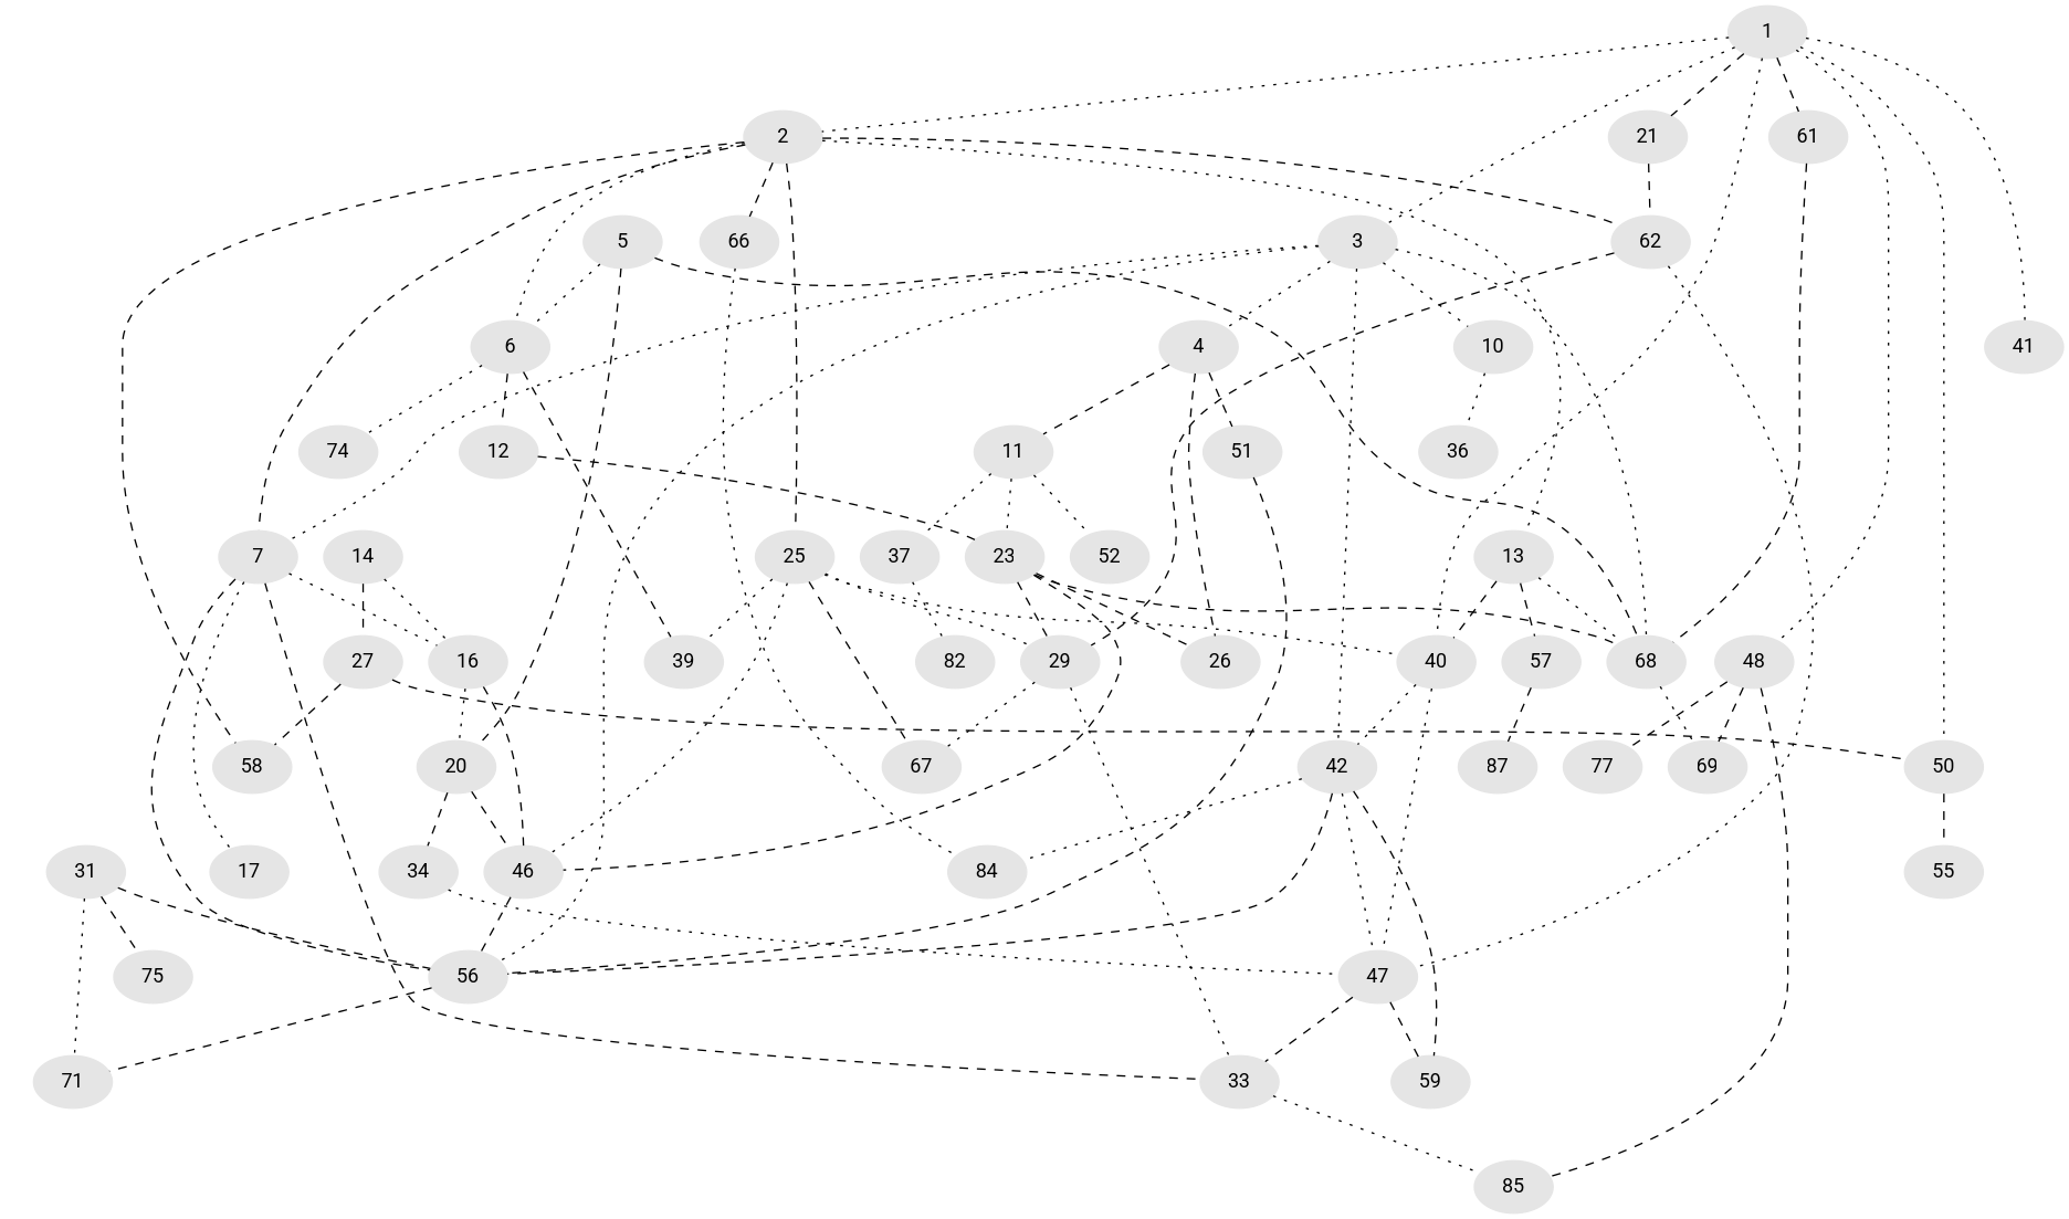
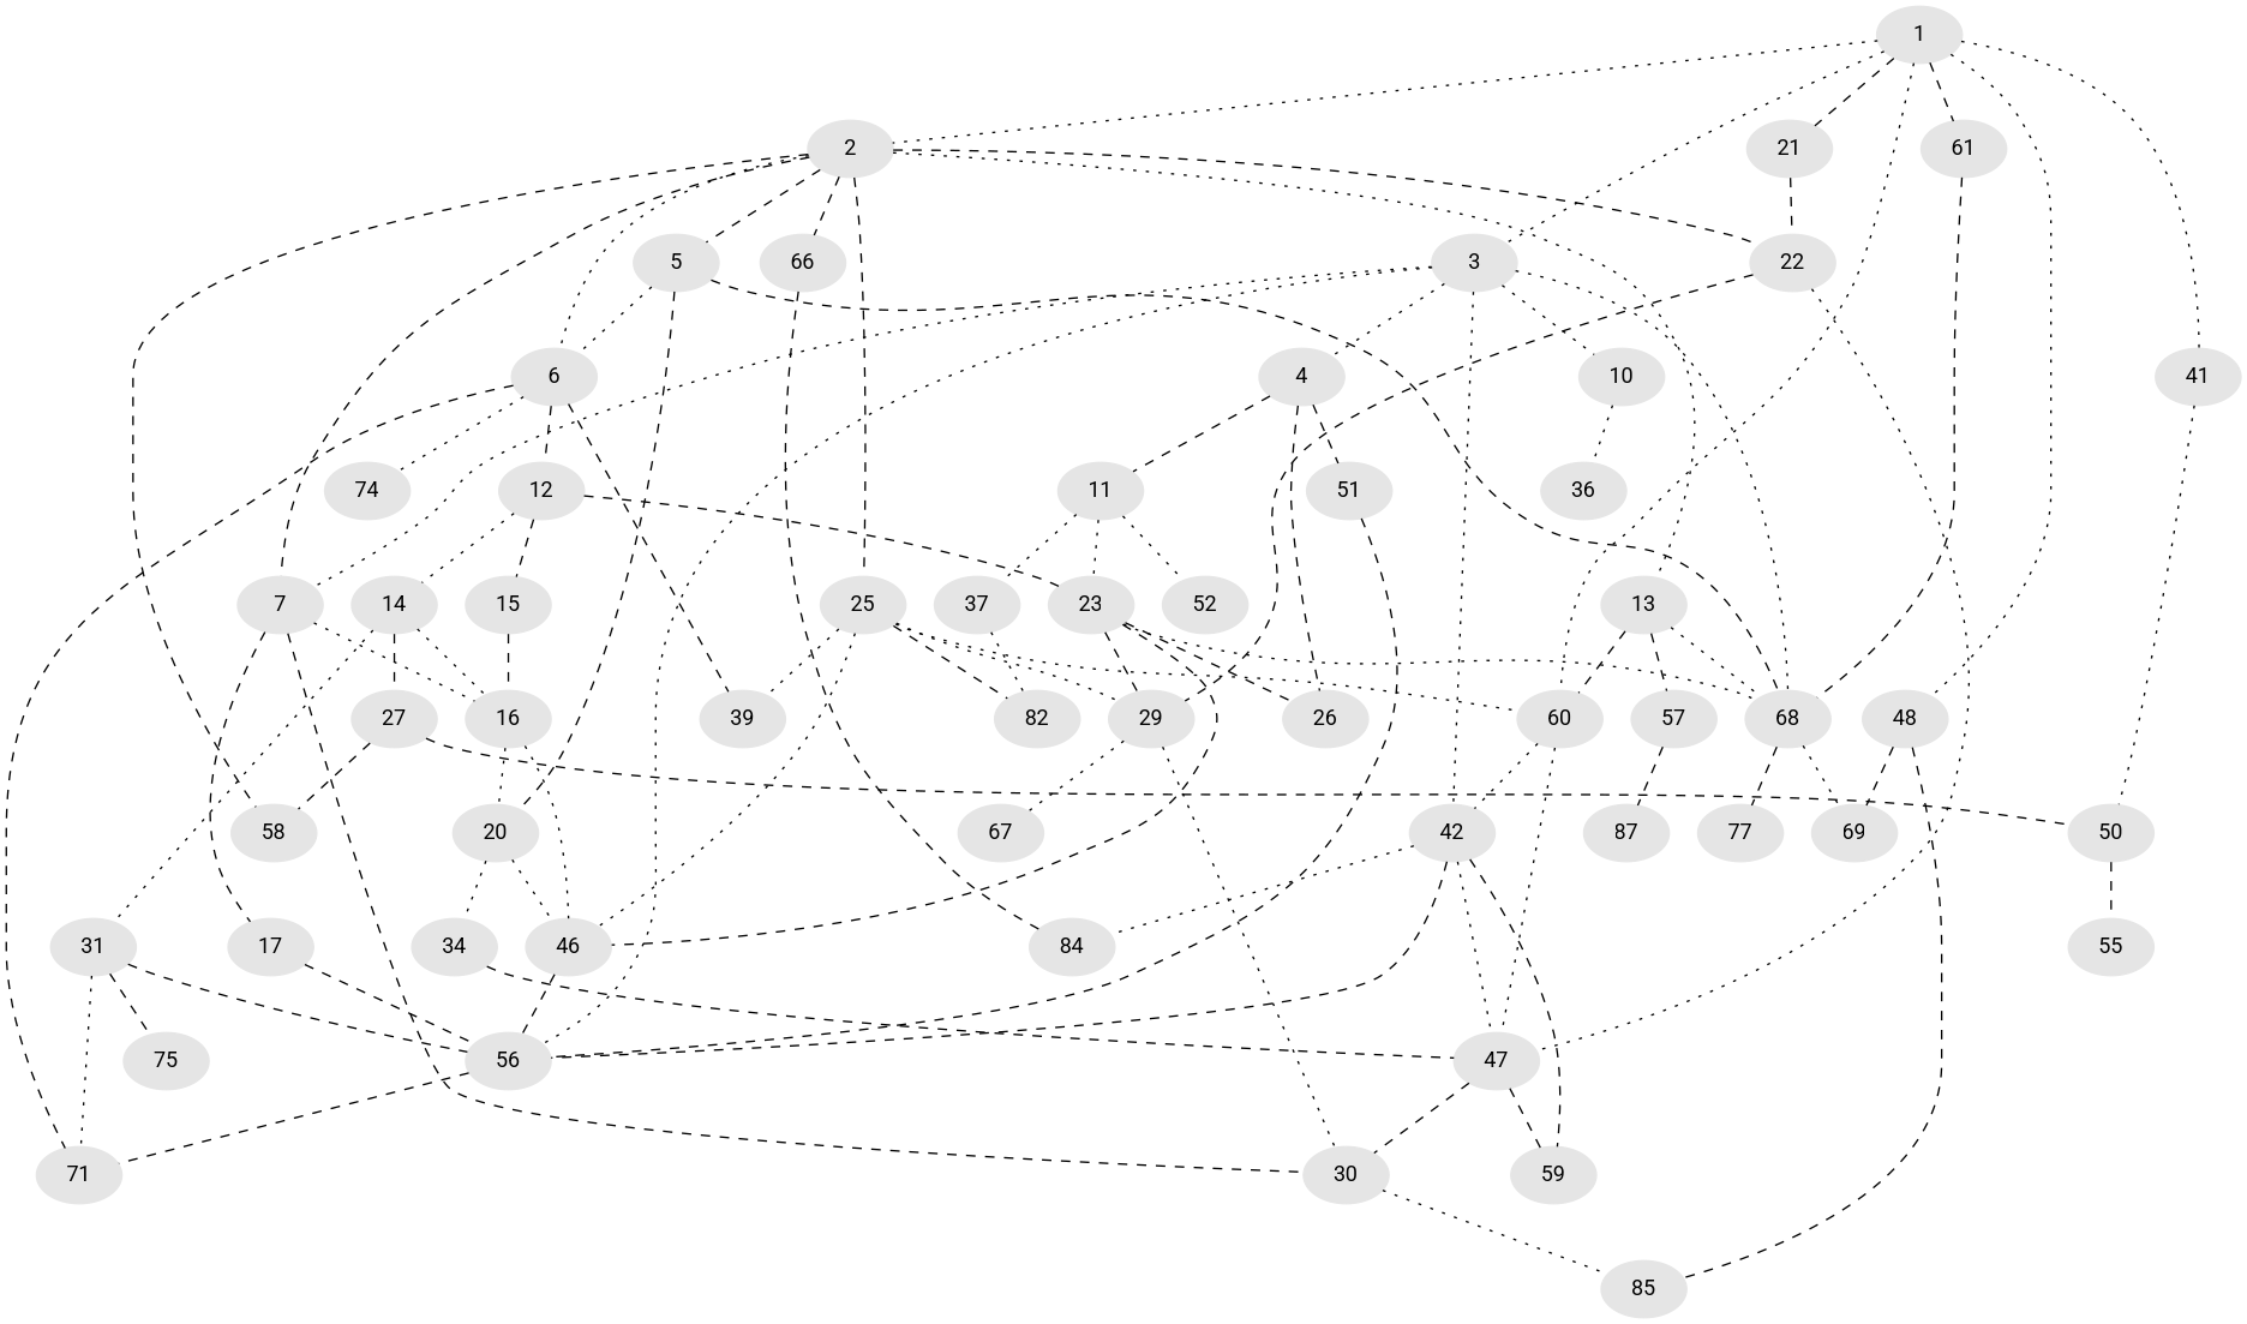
  graph {
    fontname=Roboto
    node [color=gray90 fontname=Roboto style=filled]
    edge [fontname=Roboto style=dashed]
    2 [super="+8"]
    5 [super="+28"]
    6 [super="+54"]
    7 [super="+62"]
    13 [super="+70"]
-   22 [super="+24" label=62]
+   22 [super="+24"]
    25 [super="+45"]
    58
    66
    1
    3 [super="+9"]
    21
-   40 [super="+83"]
+   40 [super="+83" label=60]
    41
    48 [super="+65"]
    50 [super="+76"]
    61
    4 [super="+43"]
    10
    42 [super="+80"]
    56 [super="+60"]
    68
    47 [super="+78"]
    85
    69
    77
    55
    20 [super="+32"]
    12 [super="+49"]
    39
    71 [super="+86"]
    74
    16 [super="+33"]
    17
-   30 [super="+44" label=33]
+   30 [super="+44"]
    57
    29 [super="+35"]
    46 [super="+53"]
    82
    84
    11 [super="+19"]
    26
    51 [super="+63"]
    36
    59
    23 [super="+79"]
    37
    52
    34
    14
+   15
    27
    31 [super="+64"]
    87
    75
    67 [super="+72"]
+   2 -- 5
    2 -- 6 [style=dotted]
    2 -- 7
    2 -- 13 [style=dotted]
    2 -- 22 [weight=2]
    2 -- 25
    2 -- 58
    2 -- 66
    5 -- 6 [style=dotted]
    5 -- 68
    5 -- 20
    6 -- 12
    6 -- 39
+   6 -- 71
    6 -- 74 [style=dotted]
-   7 -- 56
+   17 -- 56
    7 -- 16 [style=dotted]
-   7 -- 17 [style=dotted]
+   7 -- 17
    7 -- 30
    13 -- 40
    13 -- 68 [style=dotted]
    13 -- 57
    22 -- 47 [style=dotted]
    22 -- 29
    25 -- 40 [style=dotted]
    25 -- 39 [style=dotted]
    25 -- 29 [style=dotted]
    25 -- 46 [style=dotted]
-   25 -- 67
-   66 -- 84 [style=dotted]
+   25 -- 82
+   66 -- 84
    1 -- 2 [style=dotted]
    1 -- 3 [style=dotted]
    1 -- 21
    1 -- 40 [style=dotted]
    1 -- 41 [style=dotted]
    1 -- 48 [style=dotted]
-   1 -- 50 [style=dotted]
+   41 -- 50 [style=dotted]
    1 -- 61
    3 -- 7 [style=dotted]
    3 -- 4 [style=dotted]
    3 -- 10 [style=dotted]
    3 -- 42 [style=dotted]
    3 -- 56 [style=dotted]
    3 -- 68 [style=dotted]
    21 -- 22
    40 -- 42 [style=dotted]
    40 -- 47 [style=dotted]
    48 -- 85
    48 -- 69
-   48 -- 77
+   68 -- 77
    50 -- 55
    61 -- 68
    4 -- 11
    4 -- 26
    4 -- 51
    10 -- 36 [style=dotted]
    42 -- 56
    42 -- 47 [style=dotted]
    42 -- 84 [style=dotted]
    42 -- 59
    56 -- 71
    68 -- 69 [style=dotted]
    47 -- 30
    47 -- 59
-   20 -- 46
-   20 -- 34
+   20 -- 46 [style=dotted]
+   20 -- 34 [style=dotted]
    12 -- 23
+   12 -- 14 [style=dotted]
+   12 -- 15
    16 -- 20 [style=dotted]
-   16 -- 46
+   16 -- 46 [style=dotted]
    30 -- 85 [style=dotted]
    57 -- 87
    29 -- 30 [style=dotted]
    29 -- 67 [style=dotted]
    46 -- 56
    11 -- 23 [style=dotted]
    11 -- 37 [style=dotted]
    11 -- 52 [style=dotted]
    51 -- 56
-   23 -- 68
+   23 -- 68 [style=dotted]
    23 -- 29
    23 -- 46
    23 -- 26
    37 -- 82 [style=dotted]
-   34 -- 47 [style=dotted]
+   34 -- 47
    14 -- 16 [style=dotted]
    14 -- 27
+   14 -- 31 [style=dotted]
+   15 -- 16
    27 -- 58
    27 -- 50
    31 -- 56
    31 -- 71 [style=dotted]
    31 -- 75
  }
